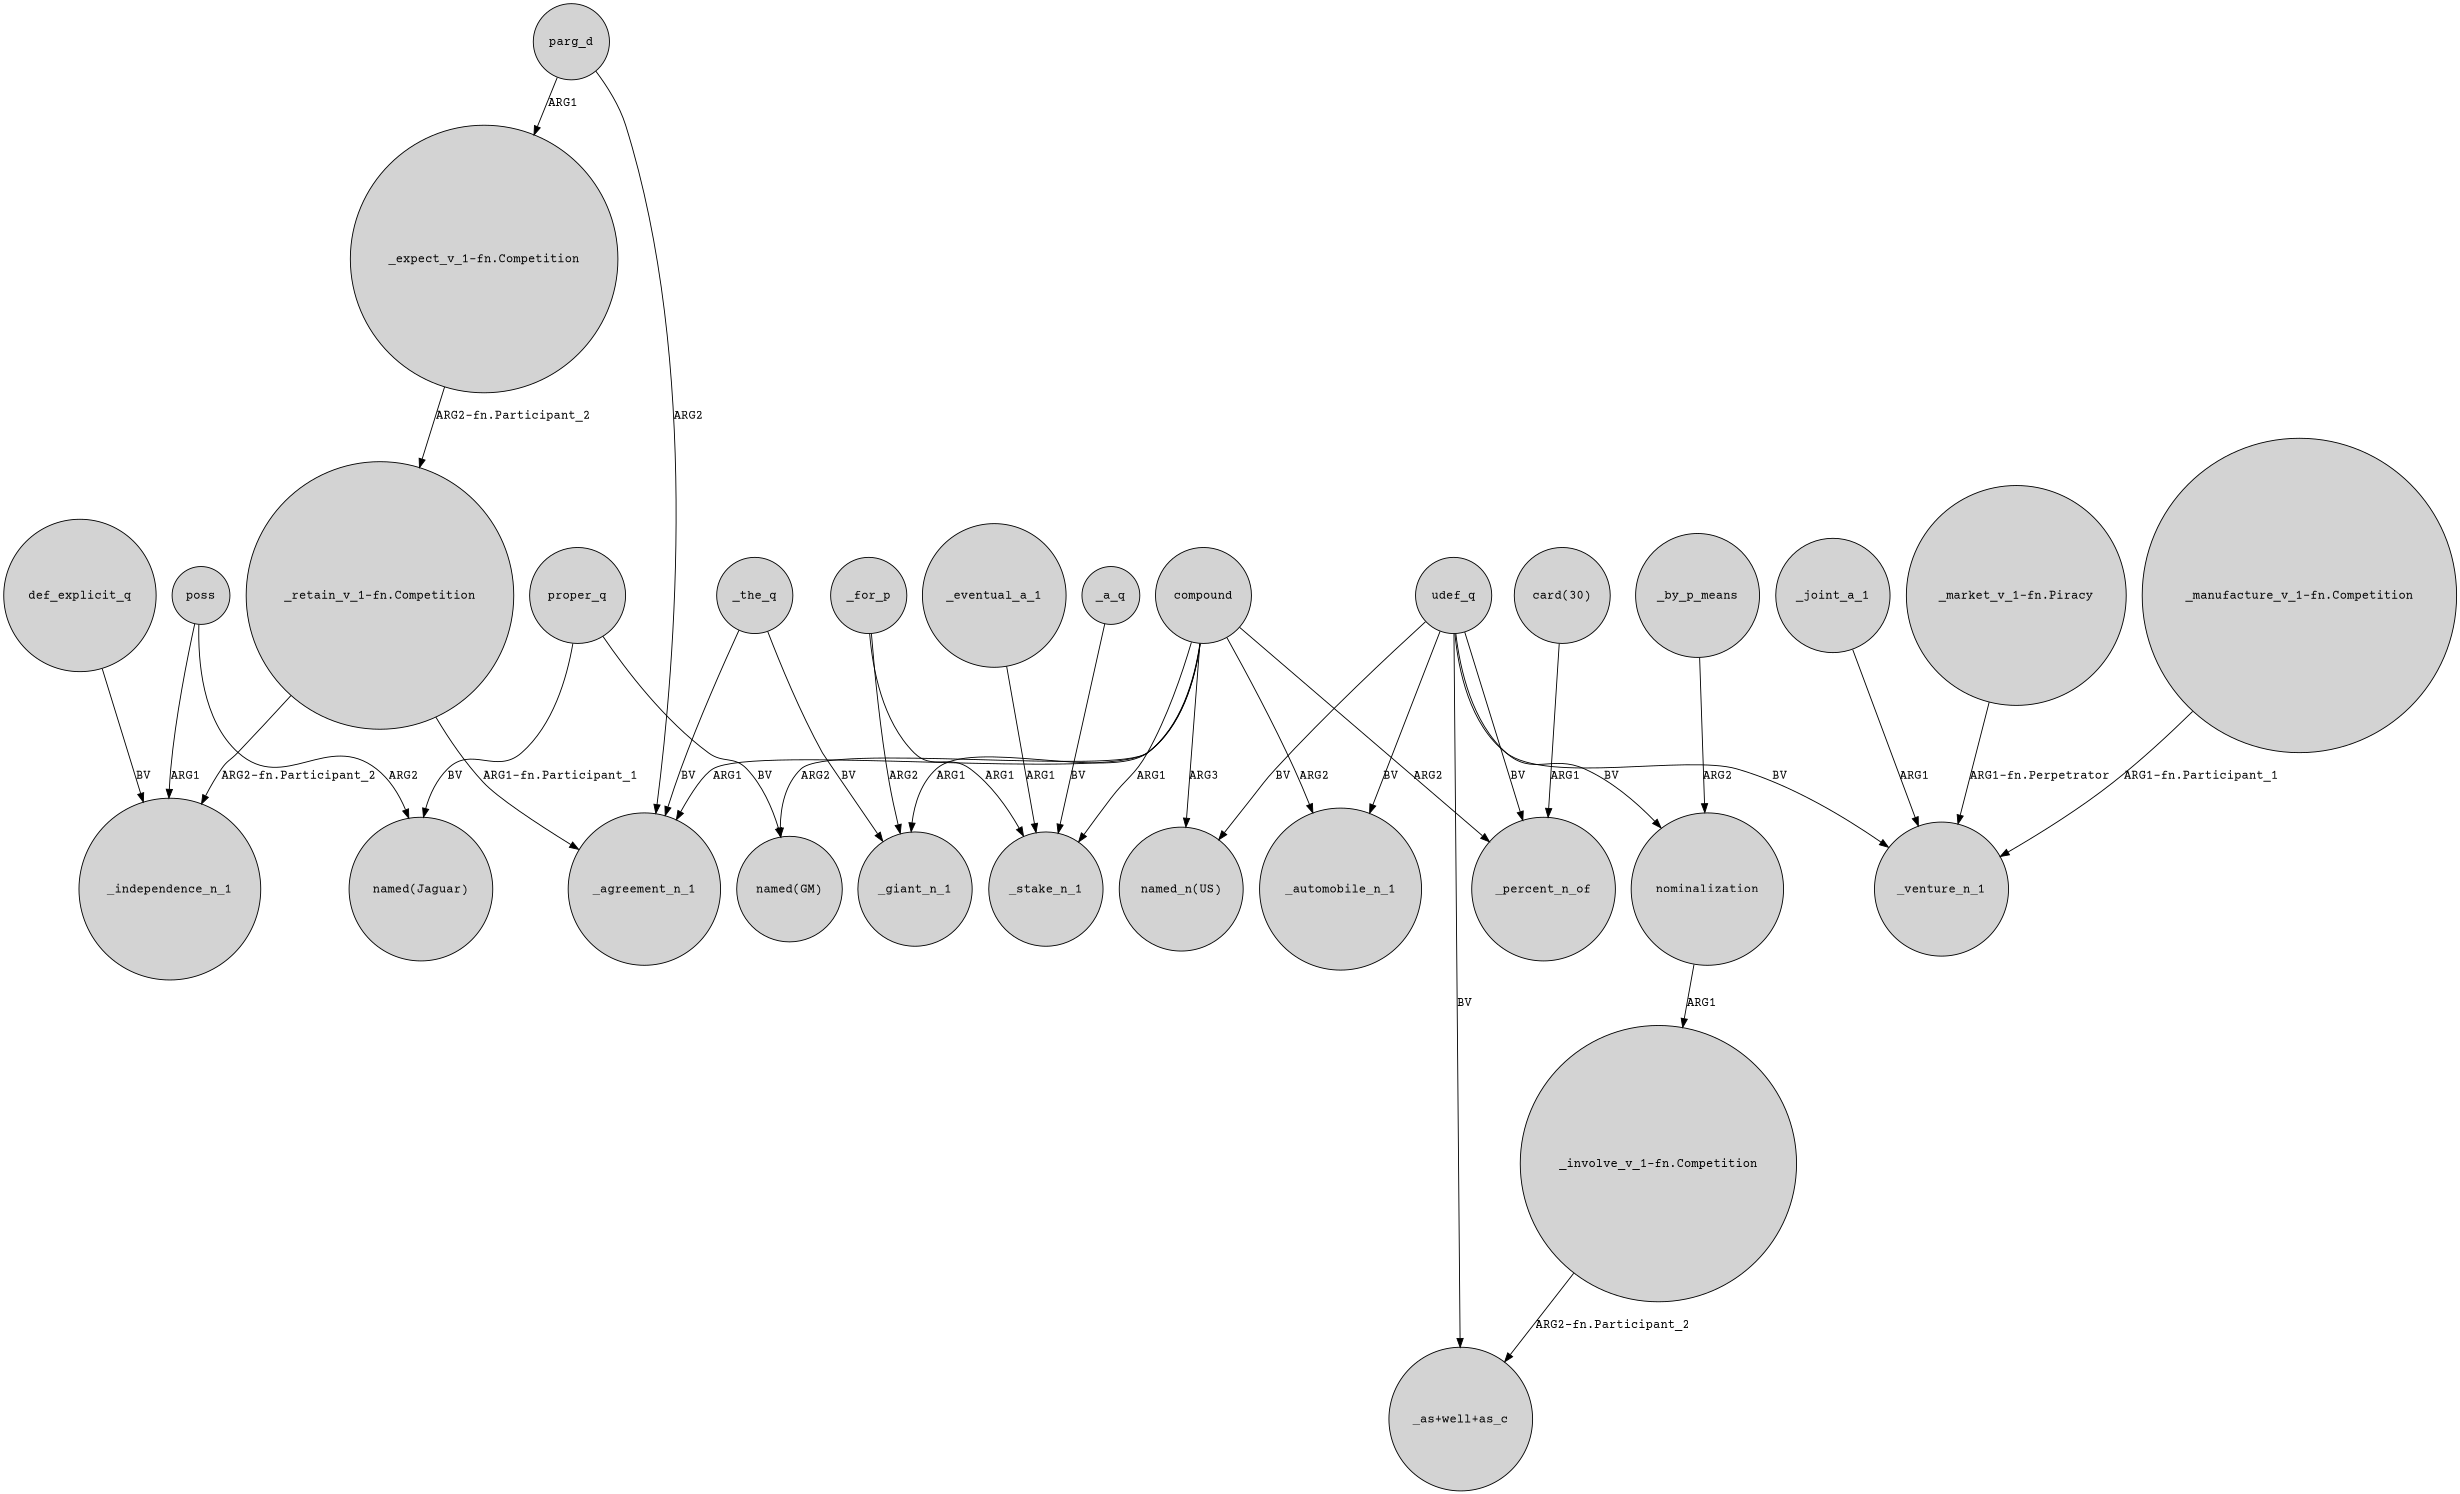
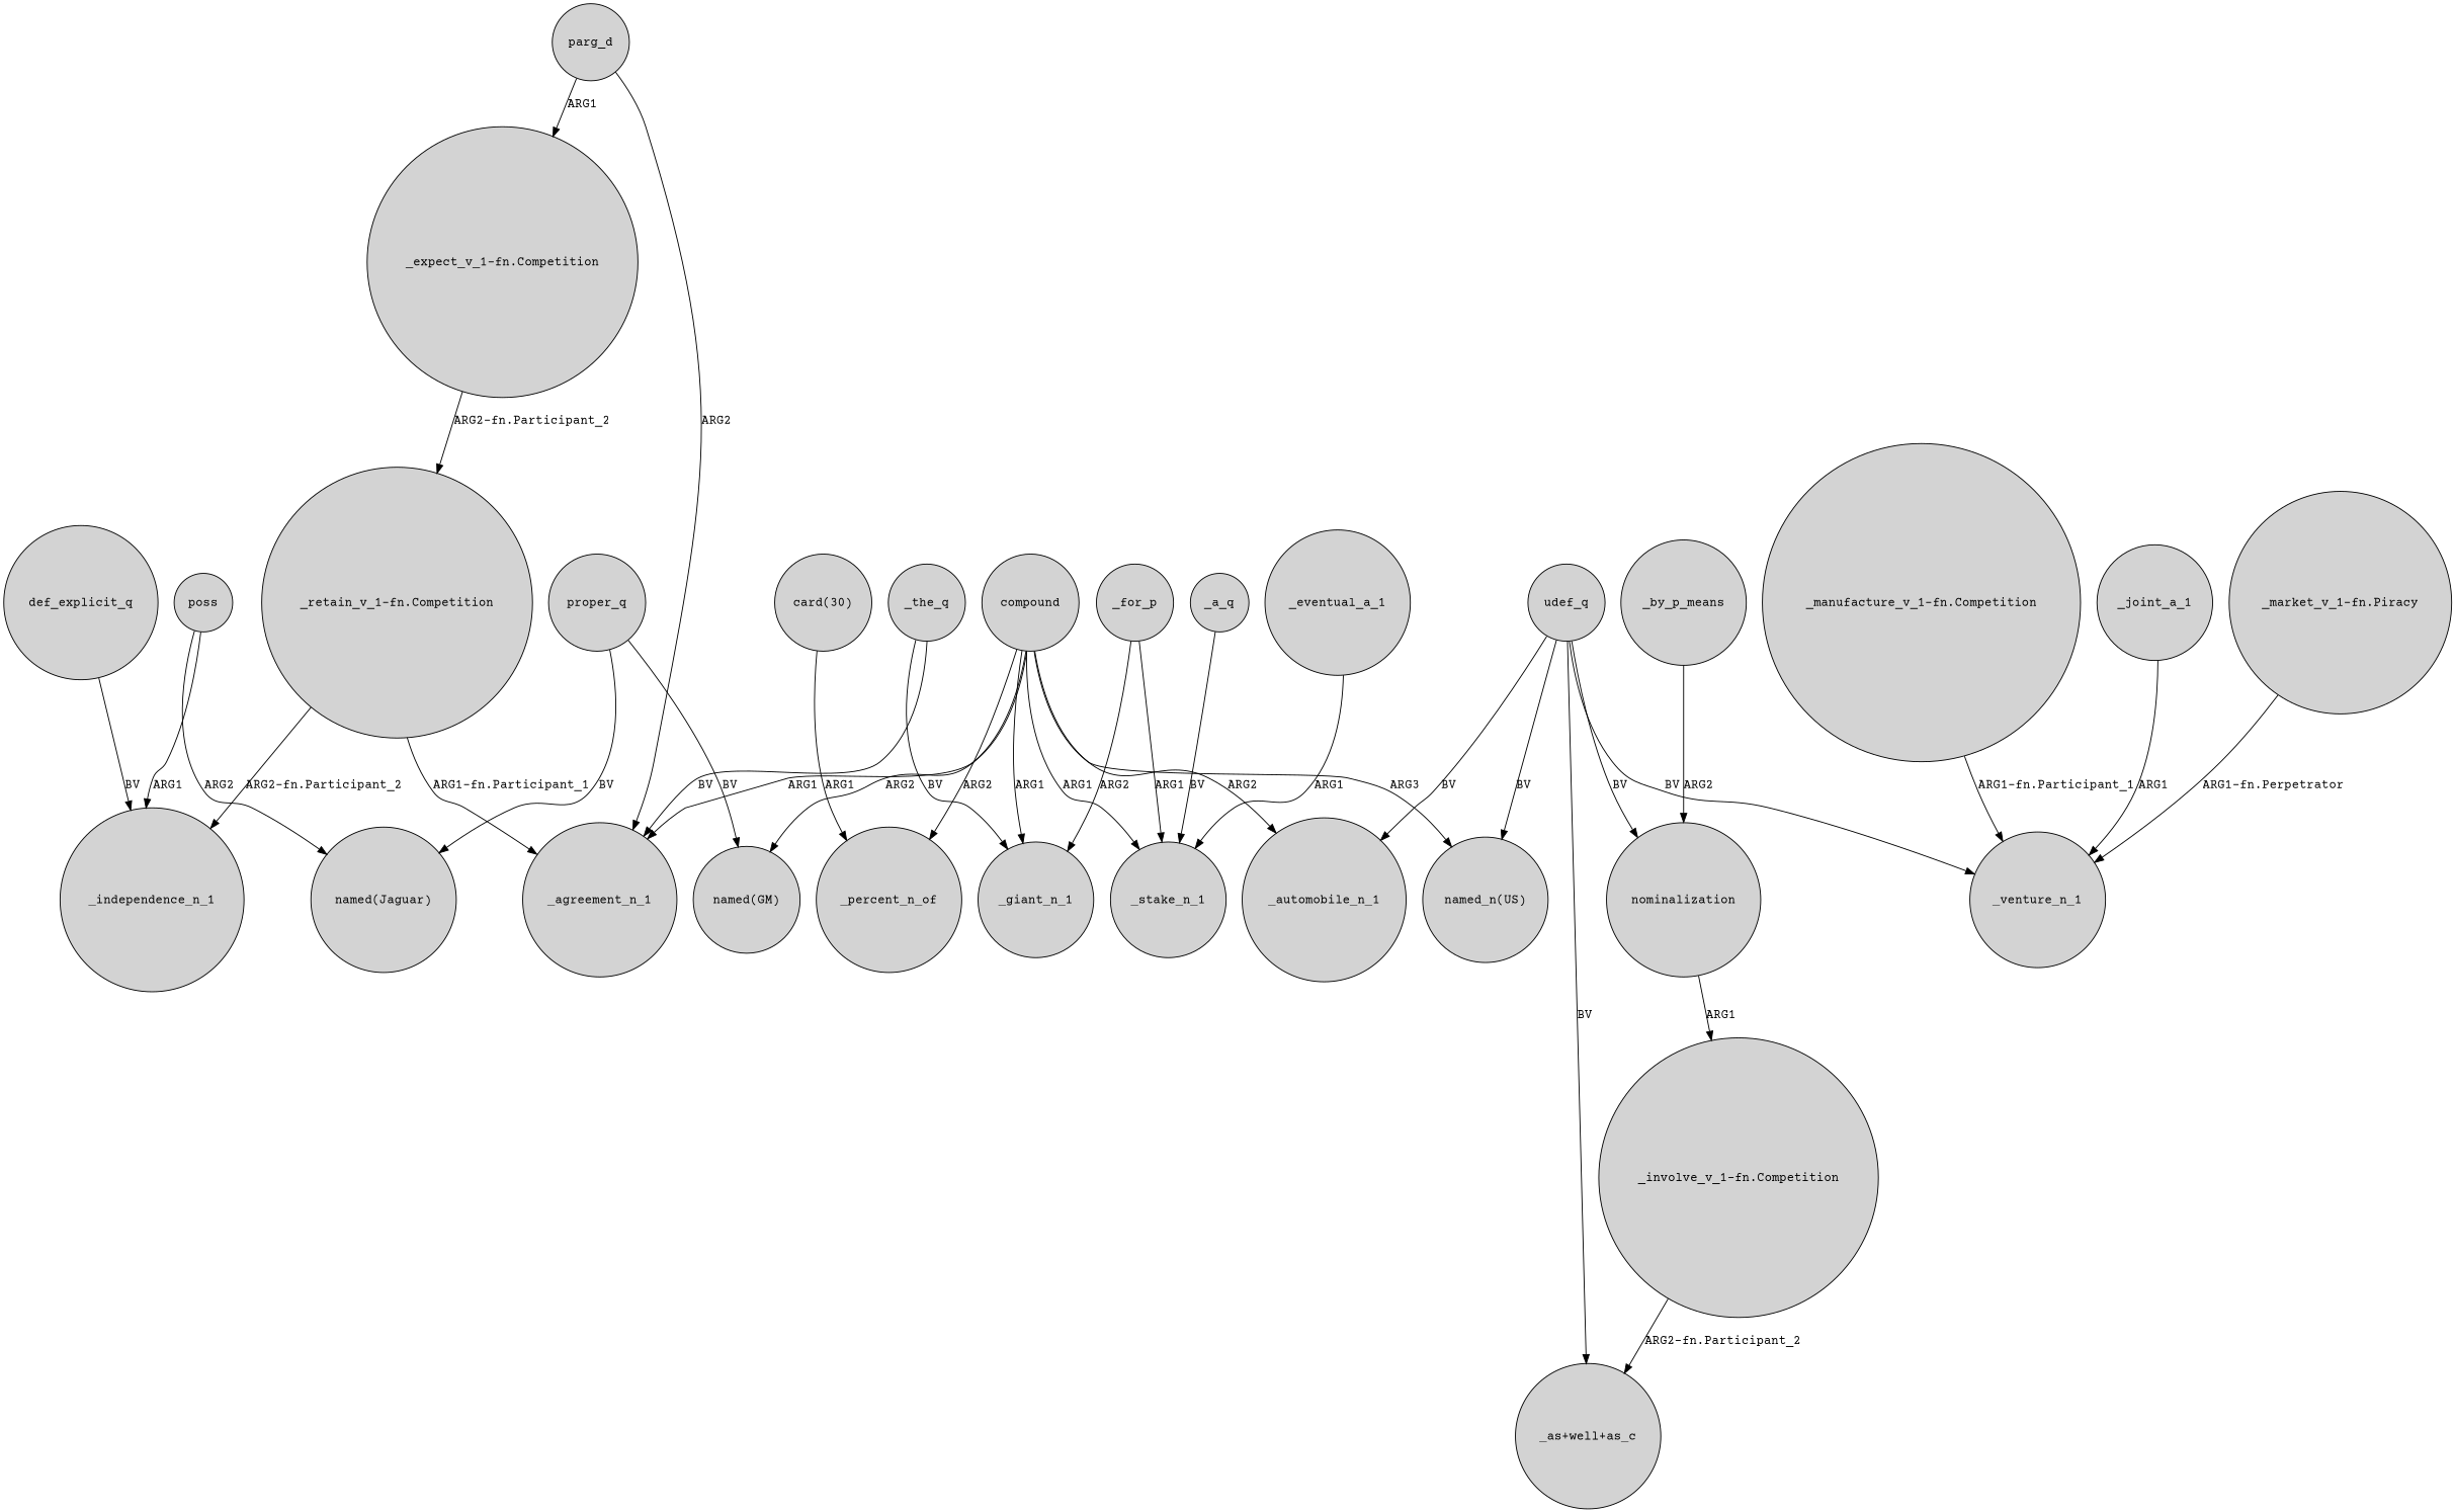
  digraph {
    fontname="Courier Prime"
    node [fontname="Courier Prime" shape=circle style=filled]
    edge [fontname="Courier Prime"]
    "_retain_v_1-fn.Competition"
    _independence_n_1
    _agreement_n_1
    _the_q
    _giant_n_1
    _joint_a_1
    _venture_n_1
    parg_d
    "_expect_v_1-fn.Competition"
    def_explicit_q
    udef_q
    nominalization
    _automobile_n_1
    _percent_n_of
    "_as+well+as_c"
    "named_n(US)"
    "_involve_v_1-fn.Competition"
    "_market_v_1-fn.Piracy"
    proper_q
    "named(GM)"
    "named(Jaguar)"
    _by_p_means
    _for_p
    _stake_n_1
    compound
    poss
    "_manufacture_v_1-fn.Competition"
    "card(30)"
    _eventual_a_1
    _a_q
    "_retain_v_1-fn.Competition" -> _independence_n_1 [label="ARG2-fn.Participant_2"]
    "_retain_v_1-fn.Competition" -> _agreement_n_1 [label="ARG1-fn.Participant_1"]
    _the_q -> _agreement_n_1 [label=BV]
    _the_q -> _giant_n_1 [label=BV]
    _joint_a_1 -> _venture_n_1 [label=ARG1]
    parg_d -> _agreement_n_1 [label=ARG2]
    parg_d -> "_expect_v_1-fn.Competition" [label=ARG1]
    "_expect_v_1-fn.Competition" -> "_retain_v_1-fn.Competition" [label="ARG2-fn.Participant_2"]
    def_explicit_q -> _independence_n_1 [label=BV]
    udef_q -> _venture_n_1 [label=BV]
    udef_q -> nominalization [label=BV]
    udef_q -> _automobile_n_1 [label=BV]
-   udef_q -> _percent_n_of [label=BV]
    udef_q -> "_as+well+as_c" [label=BV]
    udef_q -> "named_n(US)" [label=BV]
    nominalization -> "_involve_v_1-fn.Competition" [label=ARG1]
    "_involve_v_1-fn.Competition" -> "_as+well+as_c" [label="ARG2-fn.Participant_2"]
    "_market_v_1-fn.Piracy" -> _venture_n_1 [label="ARG1-fn.Perpetrator"]
    proper_q -> "named(GM)" [label=BV]
    proper_q -> "named(Jaguar)" [label=BV]
    _by_p_means -> nominalization [label=ARG2]
    _for_p -> _giant_n_1 [label=ARG2]
    _for_p -> _stake_n_1 [label=ARG1]
    compound -> _agreement_n_1 [label=ARG1]
    compound -> _giant_n_1 [label=ARG1]
    compound -> _automobile_n_1 [label=ARG2]
    compound -> _percent_n_of [label=ARG2]
    compound -> "named_n(US)" [label=ARG3]
    compound -> "named(GM)" [label=ARG2]
    compound -> _stake_n_1 [label=ARG1]
    poss -> _independence_n_1 [label=ARG1]
    poss -> "named(Jaguar)" [label=ARG2]
    "_manufacture_v_1-fn.Competition" -> _venture_n_1 [label="ARG1-fn.Participant_1"]
    "card(30)" -> _percent_n_of [label=ARG1]
    _eventual_a_1 -> _stake_n_1 [label=ARG1]
    _a_q -> _stake_n_1 [label=BV]
  }
